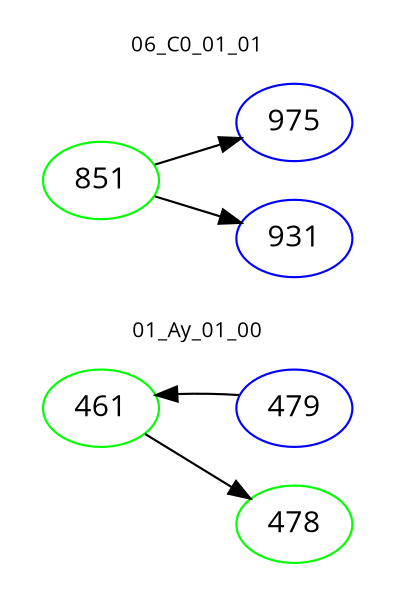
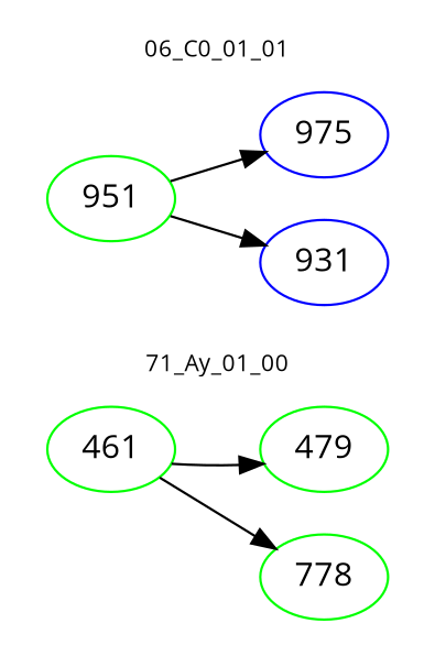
  digraph {
    fontname="Open Sans"
    rankdir=LR
    node [color=green fontname="Open Sans"]
    edge [color=black fontname="Open Sans"]
    n1 [label=461]
-   n2 [label=478]
-   n3 [color=blue label=479]
-   n4 [label=851]
+   n2 [label=778]
+   n3 [label=479]
+   n4 [label=951]
    n5 [color=blue label=931]
    n6 [color=blue label=975]
    subgraph cluster_1 {
      color=white
      fontsize=10
-     label="01_Ay_01_00"
+     label="71_Ay_01_00"
      n1
      n2
      n3
    }
    subgraph cluster_2 {
      color=white
      fontsize=10
      label="06_C0_01_01"
      n4
      n5
      n6
    }
    n1 -> n2
-   n3 -> n1
+   n1 -> n3
    n4 -> n5
    n4 -> n6
  }
